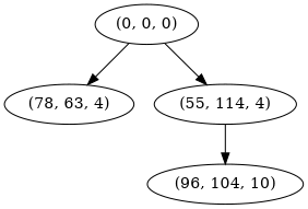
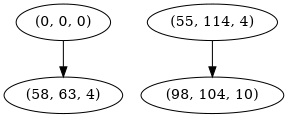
  digraph {
    "(0, 0, 0)"
-   "(58, 63, 4)" [label="(78, 63, 4)"]
+   "(58, 63, 4)"
    n3 [label="(55, 114, 4)"]
-   "(98, 104, 10)" [label="(96, 104, 10)"]
+   "(98, 104, 10)"
    "(0, 0, 0)" -> "(58, 63, 4)"
-   "(0, 0, 0)" -> n3
    n3 -> "(98, 104, 10)"
  }
